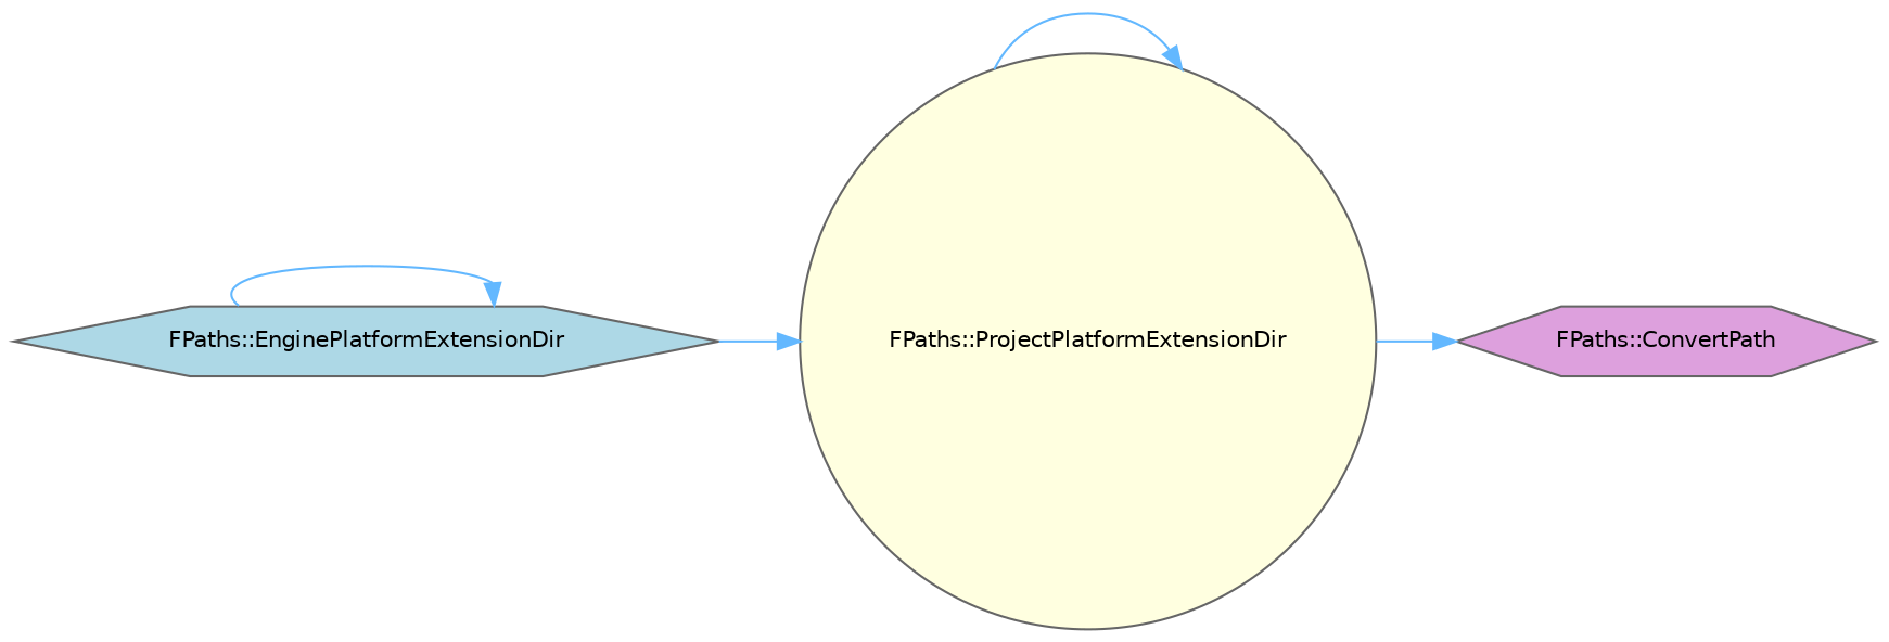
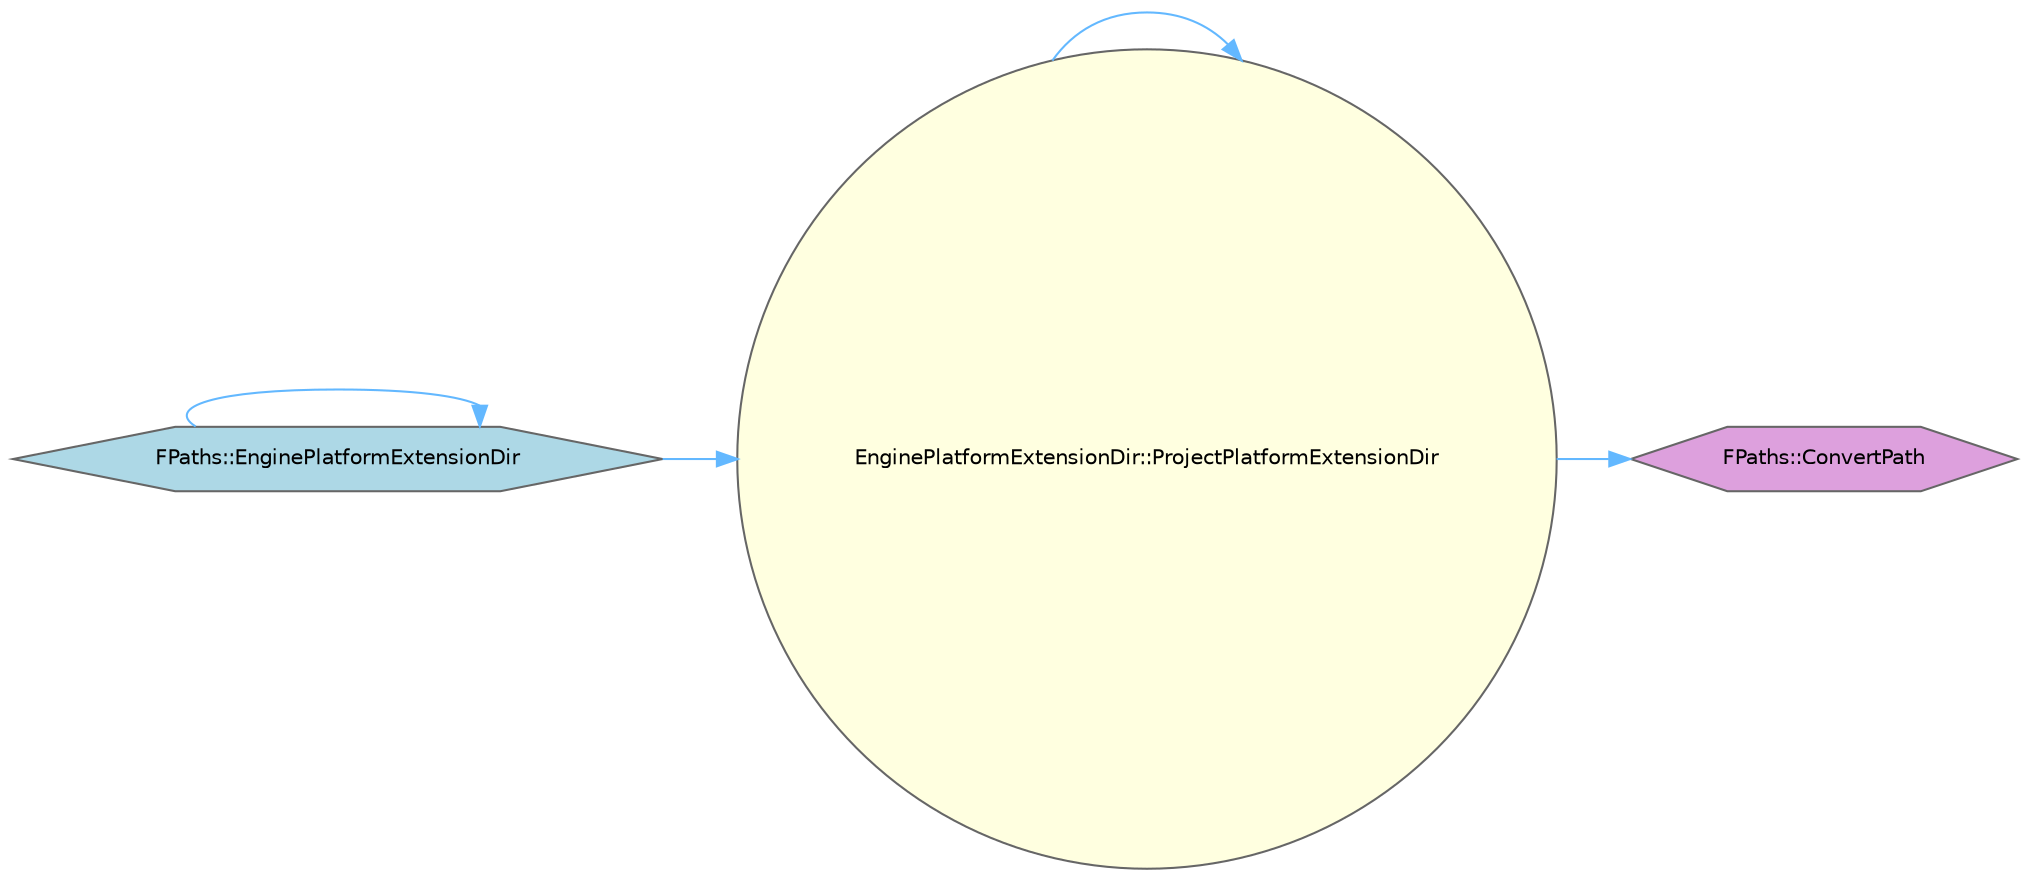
  digraph {
    rankdir=RL
    node [color=grey40 fontname=Helvetica fontsize=10 shape=hexagon style=filled]
    edge [color=steelblue1 dir=back fontname=Helvetica fontsize=10 labelfontname=Helvetica labelfontsize=10 style=solid]
    n1 [color=gray40 fillcolor=plum fontcolor=black height=0.2 label="FPaths::ConvertPath" width=0.4]
-   n2 [fillcolor=lightyellow height=0.2 label="FPaths::ProjectPlatformExtensionDir" shape=circle width=0.4]
+   n2 [fillcolor=lightyellow height=0.2 label="EnginePlatformExtensionDir::ProjectPlatformExtensionDir" shape=circle width=0.4]
    n3 [fillcolor=lightblue height=0.2 label="FPaths::EnginePlatformExtensionDir" width=0.4]
    n1 -> n2
    n2 -> n2
    n2 -> n3
    n3 -> n3
  }
